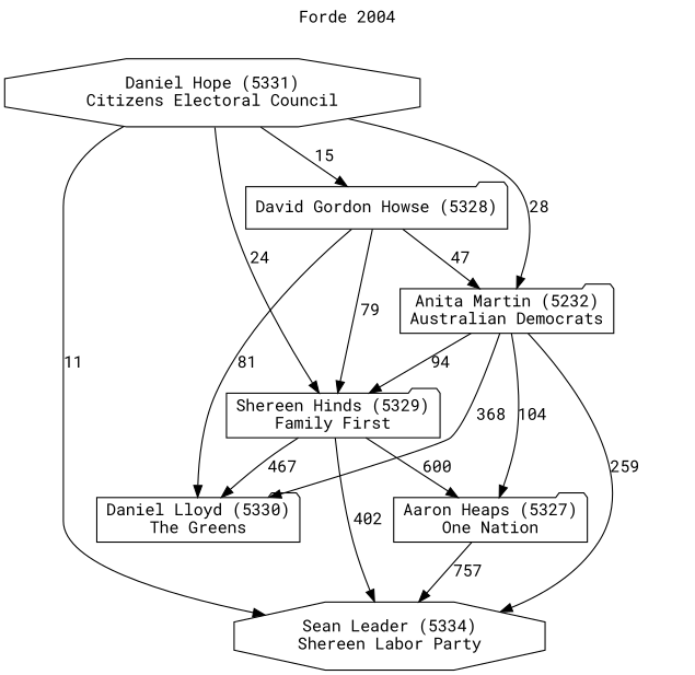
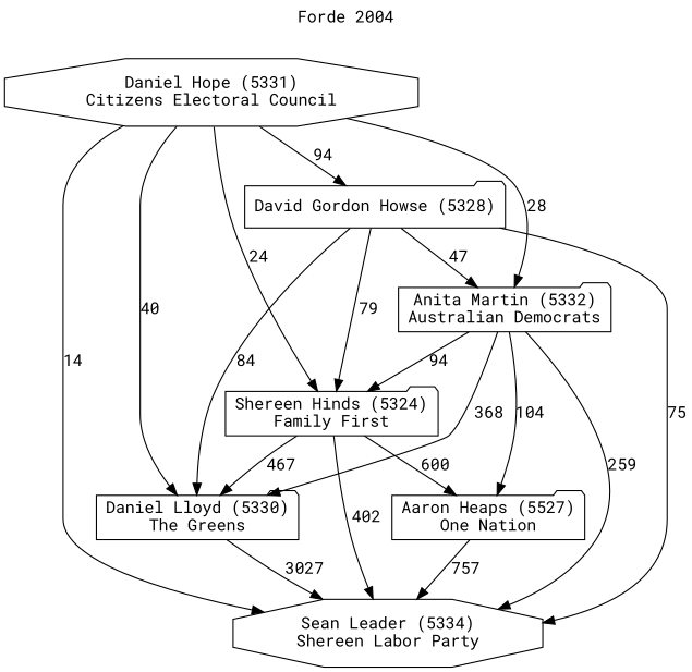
  digraph {
    fontname="Roboto Mono"
    label="Forde 2004"
    labelloc=t
    mclimit=10
    node [fontname="Roboto Mono" shape=folder]
    edge [fontname="Roboto Mono"]
    n1 [label="Sean Leader (5334)\nShereen Labor Party" shape=octagon]
    n2 [label="Daniel Lloyd (5330)\nThe Greens"]
-   n3 [label="Aaron Heaps (5327)\nOne Nation"]
-   n4 [label="Shereen Hinds (5329)\nFamily First"]
-   n5 [label="Anita Martin (5232)\nAustralian Democrats"]
+   n3 [label="Aaron Heaps (5527)\nOne Nation"]
+   n4 [label="Shereen Hinds (5324)\nFamily First"]
+   n5 [label="Anita Martin (5332)\nAustralian Democrats"]
    n6 [label="David Gordon Howse (5328)\n"]
    n7 [label="Daniel Hope (5331)\nCitizens Electoral Council" shape=octagon]
+   n2 -> n1 [label=3027]
    n3 -> n1 [label=757]
    n4 -> n1 [label=402]
    n4 -> n2 [label=467]
    n4 -> n3 [label=600]
    n5 -> n1 [label=259]
    n5 -> n2 [label=368]
    n5 -> n3 [label=104]
    n5 -> n4 [label=94]
-   n6 -> n2 [label=81]
+   n6 -> n1 [label=75]
+   n6 -> n2 [label=84]
    n6 -> n4 [label=79]
    n6 -> n5 [label=47]
-   n7 -> n1 [label=11]
+   n7 -> n1 [label=14]
+   n7 -> n2 [label=40]
    n7 -> n4 [label=24]
    n7 -> n5 [label=28]
-   n7 -> n6 [label=15]
+   n7 -> n6 [label=94]
  }
